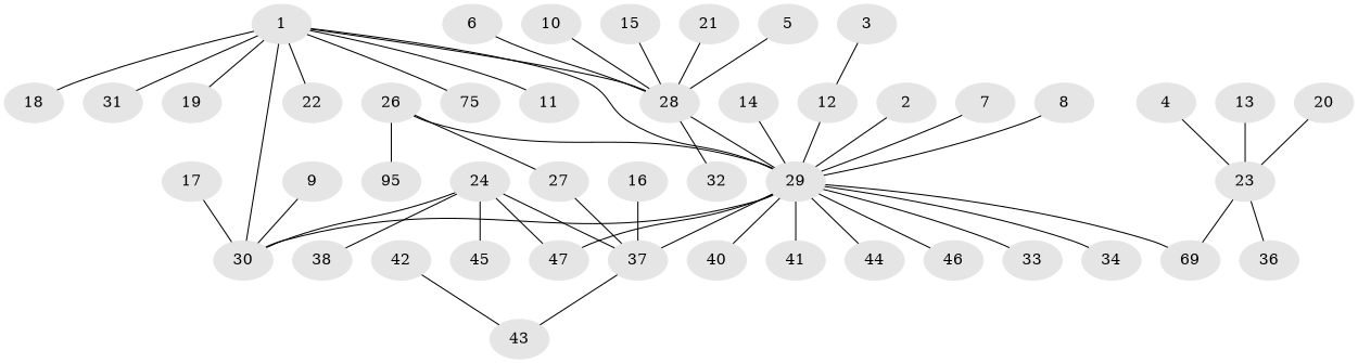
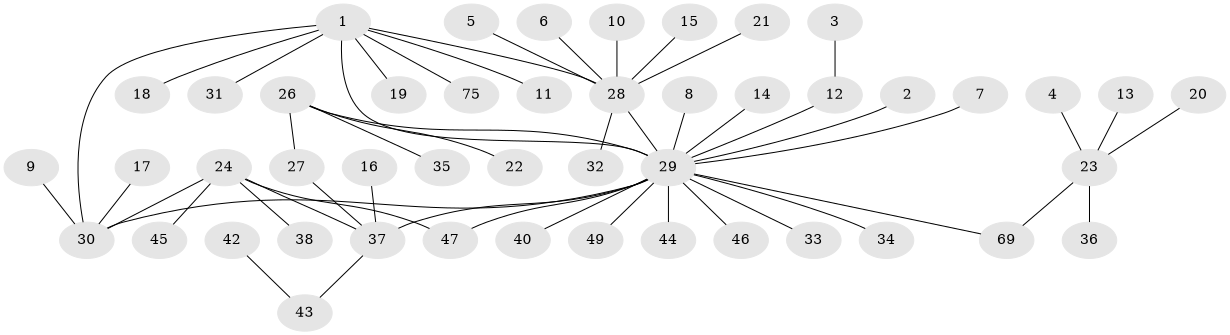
  graph {
    node [color=gray90 style=filled]
    edge [weight=1.0]
    1
    11
    18
    19
    22
    n6 [label=75]
    28
    29
    30
    31
    32
    37
    n13 [label=69]
    47
    33
    34
    40
-   41
+   41 [label=49]
    44
    46
    2
    3
    12
    4
    23
    36
    5
    6
    7
    8
    9
    10
    13
    14
    15
    16
    43
    17
    20
    21
    24
    38
    45
    26
    27
-   35 [label=95]
+   35
    42
    1 -- 11
    1 -- 18
    1 -- 19
-   1 -- 22
+   26 -- 22
    1 -- n6
    1 -- 28
    1 -- 29
    1 -- 30 [weight=2.0]
    1 -- 31
    28 -- 29
    28 -- 32
    29 -- 30 [weight=3.0]
    29 -- 37
    29 -- n13
    29 -- 47
    29 -- 33
    29 -- 34
    29 -- 40
    29 -- 41
    29 -- 44
    29 -- 46
    37 -- 43
    2 -- 29
    3 -- 12
    12 -- 29
    4 -- 23
    23 -- n13
    23 -- 36
    5 -- 28
    6 -- 28
    7 -- 29
    8 -- 29
    9 -- 30
    10 -- 28
    13 -- 23
    14 -- 29
    15 -- 28
    16 -- 37
    17 -- 30
    20 -- 23
    21 -- 28
    24 -- 30
    24 -- 37
    24 -- 47
    24 -- 38
    24 -- 45
    26 -- 29
    26 -- 27
    26 -- 35
    27 -- 37
    42 -- 43
  }
